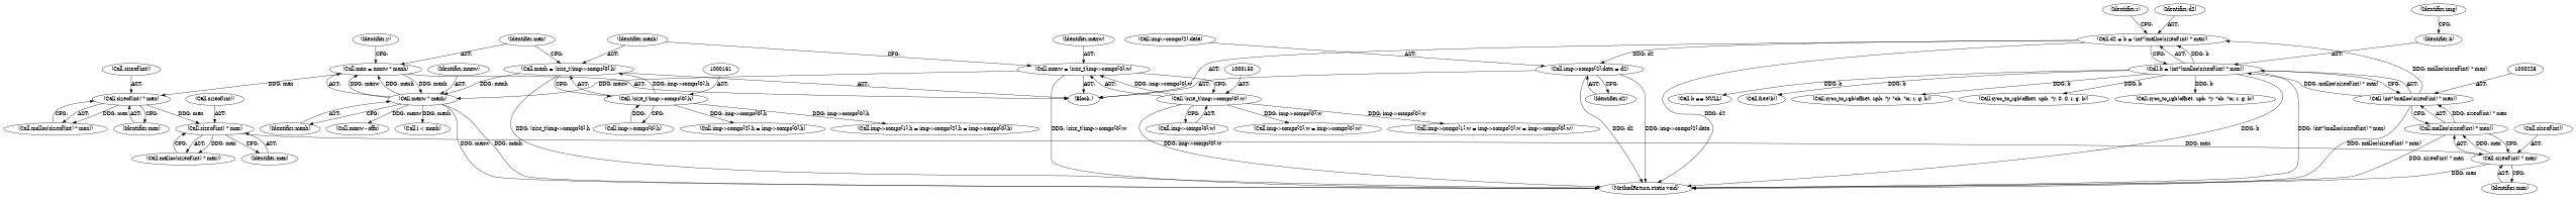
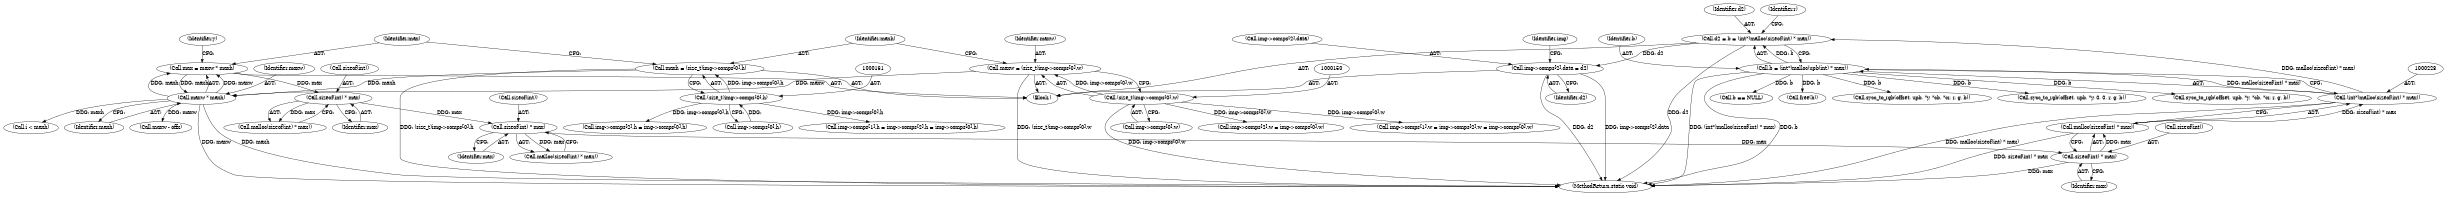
  digraph {
    n1 [label="(Call,img->comps[2].data = d2)"]
    n2 [label="(Block,)"]
    n3 [label="(Identifier,d2)"]
    n4 [label="(MethodReturn,static void)"]
    n5 [label="(Call,d2 = b = (int*)malloc(sizeof(int) * max))"]
-   n6 [label="(Call,b = (int*)malloc(sizeof(int) * max))"]
+   n6 [label="(Call,b = (int*)malloc(upb(int) * max))"]
    n7 [label="(Call,(int*)malloc(sizeof(int) * max))"]
    n8 [label="(Call,b == NULL)"]
    n9 [label="(Call,free(b))"]
    n10 [label="(Call,sycc_to_rgb(offset, upb, *y, *cb, *cr, r, g, b))"]
    n11 [label="(Call,sycc_to_rgb(offset, upb, *y, 0, 0, r, g, b))"]
    n12 [label="(Call,sycc_to_rgb(offset, upb, *y, *cb, *cr, r, g, b))"]
    n13 [label="(Call,malloc(sizeof(int) * max))"]
    n14 [label="(Call,sizeof(int) * max)"]
    n15 [label="(Identifier,max)"]
    n16 [label="(Call,sizeof(int) * max)"]
    n17 [label="(Identifier,max)"]
    n18 [label="(Call,malloc(sizeof(int) * max))"]
    n19 [label="(Call,sizeof(int) * max)"]
    n20 [label="(Identifier,max)"]
    n21 [label="(Call,malloc(sizeof(int) * max))"]
    n22 [label="(Call,max = maxw * maxh)"]
    n23 [label="(Call,maxw * maxh)"]
    n24 [label="(Call,maxw - offx)"]
    n25 [label="(Call,i < maxh)"]
    n26 [label="(Identifier,maxh)"]
    n27 [label="(Call,maxw = (size_t)img->comps[0].w)"]
    n28 [label="(Call,(size_t)img->comps[0].w)"]
    n29 [label="(Call,img->comps[0].w)"]
    n30 [label="(Call,img->comps[2].w = img->comps[0].w)"]
    n31 [label="(Call,img->comps[1].w = img->comps[2].w = img->comps[0].w)"]
    n32 [label="(Call,maxh = (size_t)img->comps[0].h)"]
    n33 [label="(Call,(size_t)img->comps[0].h)"]
    n34 [label="(Call,img->comps[2].h = img->comps[0].h)"]
    n35 [label="(Call,img->comps[0].h)"]
    n36 [label="(Call,img->comps[1].h = img->comps[2].h = img->comps[0].h)"]
    n37 [label="(Identifier,y)"]
    n38 [label="(Identifier,img)"]
    n39 [label="(Identifier,d2)"]
    n40 [label="(Call,sizeof(int))"]
    n41 [label="(Identifier,maxw)"]
    n42 [label="(Identifier,r)"]
    n43 [label="(Identifier,maxh)"]
    n44 [label="(Identifier,b)"]
    n45 [label="(Identifier,max)"]
    n46 [label="(Call,sizeof(int))"]
    n47 [label="(Call,sizeof(int))"]
    n48 [label="(Identifier,maxw)"]
    n49 [label="(Call,img->comps[2].data)"]
    1000228
    1000150
    1000161
    n1 -> n2 [label="AST: "]
    n1 -> n3 [label="CFG: "]
    n1 -> n4 [label="DDG: img->comps[2].data"]
    n1 -> n4 [label="DDG: d2"]
    n3 -> n1 [label="AST: "]
    n5 -> n1 [label="DDG: d2"]
    n5 -> n2 [label="AST: "]
    n5 -> n4 [label="DDG: d2"]
    n5 -> n6 [label="CFG: "]
    n6 -> n4 [label="DDG: (int*)malloc(sizeof(int) * max)"]
    n6 -> n4 [label="DDG: b"]
    n6 -> n5 [label="AST: "]
    n6 -> n5 [label="DDG: b"]
    n6 -> n7 [label="CFG: "]
    n6 -> n8 [label="DDG: b"]
    n6 -> n9 [label="DDG: b"]
    n6 -> n10 [label="DDG: b"]
    n6 -> n11 [label="DDG: b"]
    n6 -> n12 [label="DDG: b"]
    n7 -> n4 [label="DDG: malloc(sizeof(int) * max)"]
    n7 -> n5 [label="DDG: malloc(sizeof(int) * max)"]
    n7 -> n6 [label="AST: "]
    n7 -> n6 [label="DDG: malloc(sizeof(int) * max)"]
    n7 -> n13 [label="CFG: "]
    n13 -> n4 [label="DDG: sizeof(int) * max"]
    n13 -> n7 [label="AST: "]
    n13 -> n7 [label="DDG: sizeof(int) * max"]
    n13 -> n14 [label="CFG: "]
    n14 -> n4 [label="DDG: max"]
    n14 -> n13 [label="AST: "]
    n14 -> n13 [label="DDG: max"]
    n14 -> n15 [label="CFG: "]
    n15 -> n14 [label="AST: "]
    n16 -> n14 [label="DDG: max"]
    n16 -> n17 [label="CFG: "]
    n16 -> n18 [label="AST: "]
    n16 -> n18 [label="DDG: max"]
    n17 -> n16 [label="AST: "]
    n18 -> n16 [label="CFG: "]
    n19 -> n16 [label="DDG: max"]
    n19 -> n20 [label="CFG: "]
    n19 -> n21 [label="AST: "]
    n19 -> n21 [label="DDG: max"]
    n20 -> n19 [label="AST: "]
    n21 -> n19 [label="CFG: "]
    n22 -> n2 [label="AST: "]
    n22 -> n19 [label="DDG: max"]
    n22 -> n23 [label="DDG: maxh"]
    n23 -> n4 [label="DDG: maxw"]
    n23 -> n4 [label="DDG: maxh"]
    n23 -> n22 [label="AST: "]
    n23 -> n22 [label="DDG: maxw"]
    n23 -> n22 [label="DDG: maxh"]
    n23 -> n24 [label="DDG: maxw"]
    n23 -> n25 [label="DDG: maxh"]
    n23 -> n26 [label="CFG: "]
    n26 -> n23 [label="AST: "]
    n27 -> n2 [label="AST: "]
    n27 -> n4 [label="DDG: (size_t)img->comps[0].w"]
    n27 -> n23 [label="DDG: maxw"]
    n27 -> n28 [label="CFG: "]
    n28 -> n4 [label="DDG: img->comps[0].w"]
    n28 -> n27 [label="AST: "]
    n28 -> n27 [label="DDG: img->comps[0].w"]
    n28 -> n29 [label="CFG: "]
    n28 -> n30 [label="DDG: img->comps[0].w"]
    n28 -> n31 [label="DDG: img->comps[0].w"]
    n29 -> n28 [label="AST: "]
    n32 -> n2 [label="AST: "]
    n32 -> n4 [label="DDG: (size_t)img->comps[0].h"]
    n32 -> n23 [label="DDG: maxh"]
    n32 -> n33 [label="CFG: "]
    n33 -> n32 [label="AST: "]
    n33 -> n32 [label="DDG: img->comps[0].h"]
    n33 -> n34 [label="DDG: img->comps[0].h"]
    n33 -> n35 [label="CFG: "]
    n33 -> n36 [label="DDG: img->comps[0].h"]
    n35 -> n33 [label="DDG: "]
    n37 -> n22 [label="CFG: "]
-   n38 -> n44 [label="CFG: "]
+   n38 -> n1 [label="CFG: "]
    n39 -> n5 [label="AST: "]
    n40 -> n16 [label="AST: "]
    n41 -> n27 [label="AST: "]
    n42 -> n5 [label="CFG: "]
    n43 -> n27 [label="CFG: "]
    n43 -> n32 [label="AST: "]
    n44 -> n6 [label="AST: "]
    n45 -> n22 [label="AST: "]
    n45 -> n32 [label="CFG: "]
    n46 -> n14 [label="AST: "]
    n47 -> n19 [label="AST: "]
    n48 -> n23 [label="AST: "]
    n49 -> n1 [label="AST: "]
    1000228 -> n7 [label="AST: "]
    1000150 -> n28 [label="AST: "]
    1000161 -> n33 [label="AST: "]
  }
